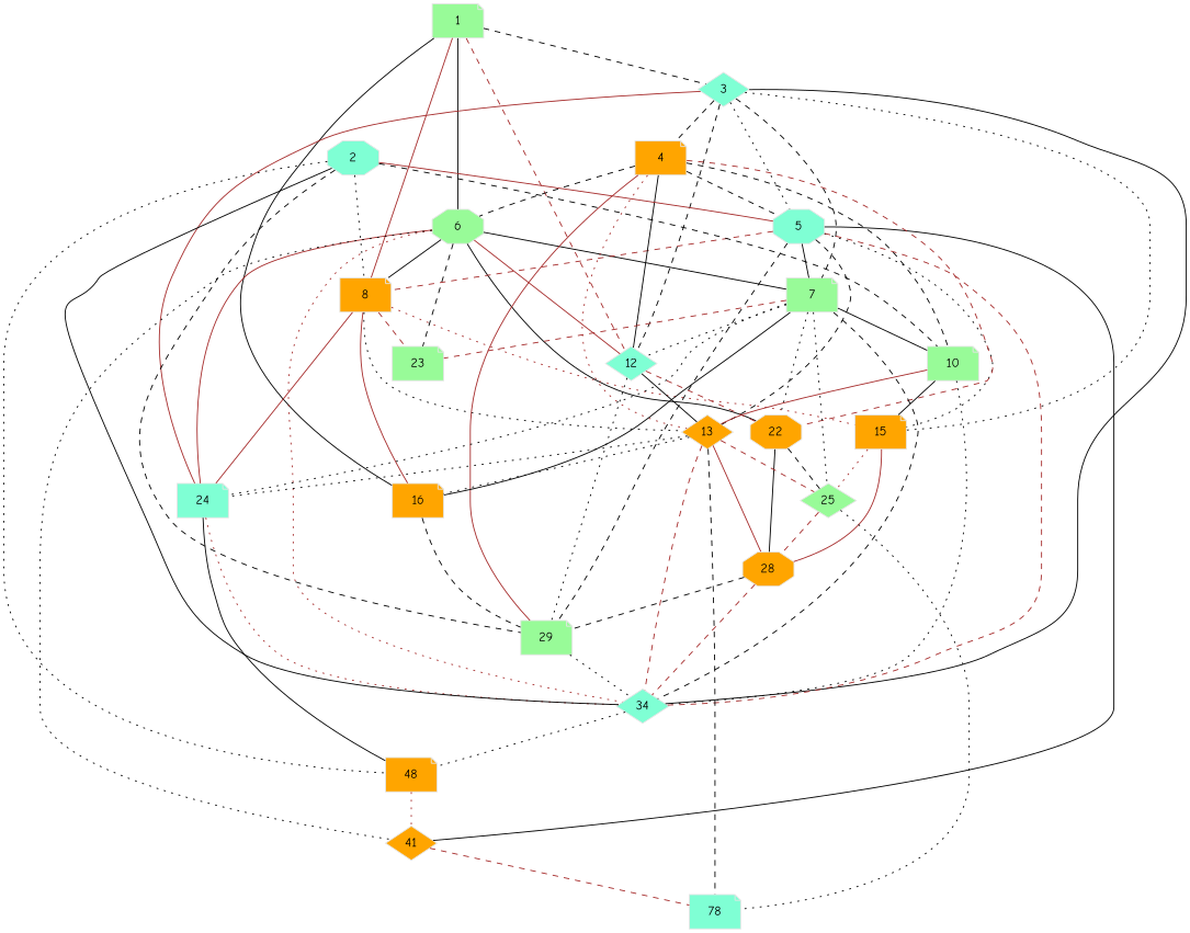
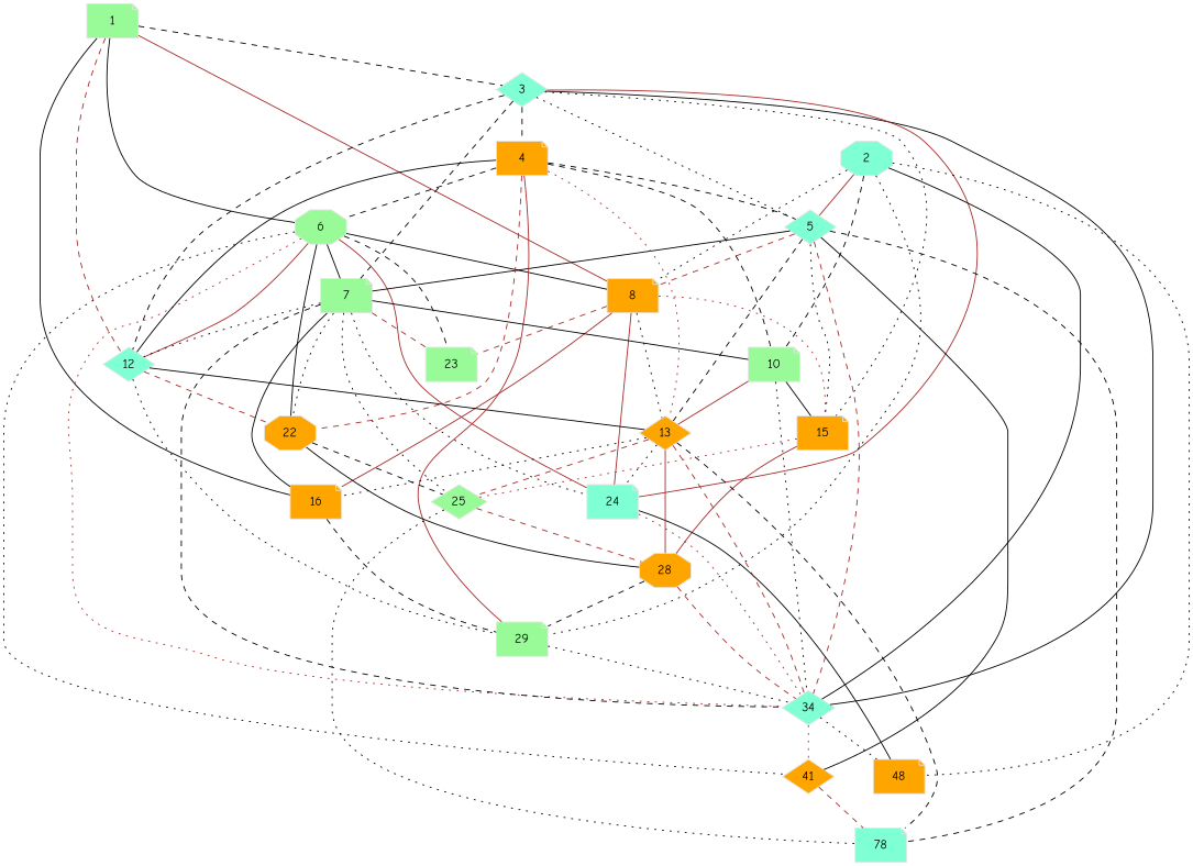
  graph {
    fontname="Comic Neue"
    node [color=gray90 fillcolor=orange fontname="Comic Neue" shape=note style=filled]
    edge [color=black fontname="Comic Neue" style=dashed]
    1 [fillcolor=palegreen super="+52+54"]
    3 [fillcolor=aquamarine shape=diamond super="+20+36+35"]
    6 [fillcolor=palegreen shape=octagon super="+11+57+9"]
    8 [super="+75+21"]
    12 [fillcolor=aquamarine shape=diamond super="+70+26+42"]
    16 [super="+79+19"]
-   5 [fillcolor=aquamarine shape=octagon super="+63+46"]
+   5 [fillcolor=aquamarine shape=diamond super="+63+46"]
    15 [super="+69+77+47"]
    34 [fillcolor=aquamarine shape=diamond super="+49+37"]
    4 [super="+59+40"]
    7 [fillcolor=palegreen super="+32"]
    24 [fillcolor=aquamarine super="+43"]
    22 [shape=octagon super="+53+31"]
    41 [shape=diamond super="+74"]
    23 [fillcolor=palegreen]
    13 [shape=diamond super="+39+27"]
    29 [fillcolor=palegreen super="+55+73"]
    2 [fillcolor=aquamarine shape=octagon super="+65+68+66"]
    10 [fillcolor=palegreen super="+33+30+14"]
    48 [super="+76"]
    78 [fillcolor=aquamarine]
    25 [fillcolor=palegreen shape=diamond super="+72"]
    28 [shape=octagon super="+50+38"]
    1 -- 3
    1 -- 6 [style=solid]
    1 -- 8 [color=brown style=solid]
    1 -- 12 [color=brown]
    1 -- 16 [style=solid]
    3 -- 12 [weight=3]
    3 -- 5 [style=dotted]
    3 -- 15 [style=dotted weight=2]
    3 -- 34 [style=solid]
    3 -- 4 [weight=2]
    3 -- 7
    3 -- 24 [color=brown style=solid]
    6 -- 8 [style=solid]
    6 -- 12 [color=brown style=solid weight=2]
    6 -- 34 [color=brown style=dotted]
    6 -- 7 [style=solid]
    6 -- 24 [color=brown style=solid]
    6 -- 22 [style=solid]
    6 -- 41 [style=dotted]
    6 -- 23
    8 -- 16 [color=brown style=solid]
    8 -- 15 [color=brown style=dotted]
    8 -- 24 [color=brown style=solid]
    8 -- 23 [color=brown]
    8 -- 13 [style=dotted weight=3]
    12 -- 22 [color=brown]
    12 -- 13 [style=solid]
    12 -- 29 [style=dotted]
    16 -- 29
    5 -- 8 [color=brown]
    5 -- 15 [style=dotted]
    5 -- 34 [color=brown]
    5 -- 7 [style=solid]
    5 -- 41 [style=solid]
    5 -- 13
-   5 -- 29
+   5 -- 78
    15 -- 25 [color=brown style=dotted]
    15 -- 28 [color=brown style=solid weight=2]
-   48 -- 41 [color=brown style=dotted weight=2]
+   34 -- 41 [color=brown style=dotted weight=2]
    34 -- 48 [style=dotted]
    4 -- 6 [weight=2]
    4 -- 12 [style=solid]
    4 -- 5
    4 -- 22 [color=brown]
    4 -- 13 [color=brown style=dotted]
    4 -- 29 [color=brown style=solid]
    4 -- 10
    7 -- 12 [style=dotted]
    7 -- 16 [style=solid]
    7 -- 34
    7 -- 24 [style=dotted]
    7 -- 22 [style=dotted weight=2]
    7 -- 23 [color=brown]
    7 -- 10 [style=solid weight=2]
    7 -- 25 [style=dotted weight=2]
    24 -- 34 [color=brown style=dotted]
    24 -- 48 [style=solid]
    22 -- 25
    22 -- 28 [style=solid]
    41 -- 78 [color=brown]
    13 -- 16 [style=dotted weight=2]
    13 -- 34 [color=brown]
    13 -- 24 [style=dotted]
    13 -- 78
    13 -- 25 [color=brown]
    13 -- 28 [color=brown style=solid weight=2]
    29 -- 34 [style=dotted]
    2 -- 8 [style=dotted weight=2]
    2 -- 5 [color=brown style=solid]
    2 -- 34 [style=solid]
-   2 -- 29
+   2 -- 29 [style=dotted]
    2 -- 10 [weight=2]
    2 -- 48 [style=dotted]
    10 -- 15 [style=solid]
    10 -- 34 [style=dotted]
    10 -- 13 [color=brown style=solid]
    25 -- 78 [style=dotted]
    25 -- 28 [color=brown]
    28 -- 34 [color=brown]
    28 -- 29
  }
